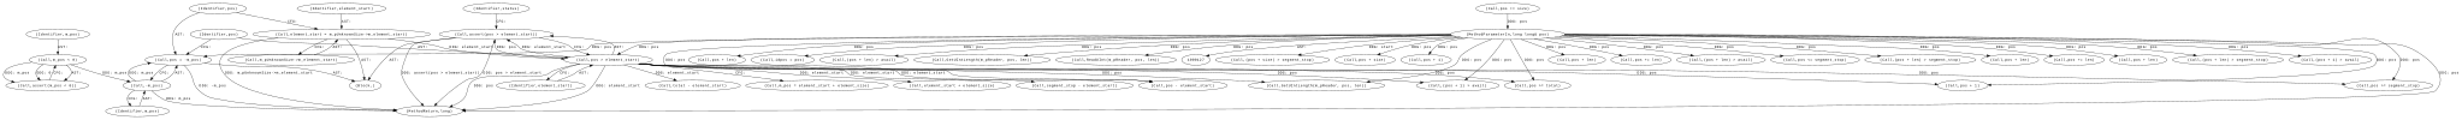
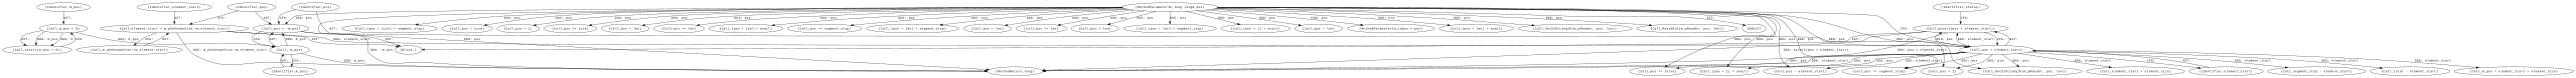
  digraph {
    fontname="Liberation Mono"
    node [fontname="Liberation Mono"]
    edge [fontname="Liberation Mono"]
    n1 [label="(Call,assert(pos > element_start))"]
    n2 [label="(Call,pos > element_start)"]
    n3 [label="(MethodReturn,long)"]
    n4 [label="(Block,)"]
    n5 [label="(Call,pos >= total)"]
    n6 [label="(Call,pos - element_start)"]
    n7 [label="(Call,pos >= segment_stop)"]
    n8 [label="(Call,element_start + element_size)"]
    n9 [label="(Call,GetUIntLength(m_pReader, pos, len))"]
    n10 [label="(Identifier,element_start)"]
    n11 [label="(Call,segment_stop - element_start)"]
    n12 [label="(Call,(pos + 1) > avail)"]
    n13 [label="(Call,total - element_start)"]
    n14 [label="(Call,m_pos = element_start + element_size)"]
    n15 [label="(Call,pos + 1)"]
    n16 [label="(Call,pos = -m_pos)"]
    n17 [label="(Call,-m_pos)"]
    n18 [label="(Identifier,m_pos)"]
    n19 [label="(Call,m_pos < 0)"]
    n20 [label="(Call,assert(m_pos < 0))"]
    n21 [label="(MethodParameterIn,long long& pos)"]
    n22 [label="(Call,(pos + size) > segment_stop)"]
    n23 [label="(Call,pos + size)"]
    n24 [label="(Call,pos + 1)"]
    n25 [label="(Call,pos += size)"]
    n26 [label="(Call,pos + len)"]
    n27 [label="(Call,pos += len)"]
    n28 [label="(Call,(pos + len) > avail)"]
    n29 [label="(Call,pos <= segment_stop)"]
    n30 [label="(Call,(pos + len) > segment_stop)"]
    n31 [label="(Call,pos + len)"]
    n32 [label="(Call,pos += len)"]
    n33 [label="(Call,pos + len)"]
    n34 [label="(Call,(pos + len) > segment_stop)"]
    n35 [label="(Call,(pos + 1) > avail)"]
    n36 [label="(Call,pos + len)"]
-   n37 [label="(Call,idpos = pos)"]
+   n37 [label="(MethodParameterIn,idpos = pos)"]
    n38 [label="(Call,(pos + len) > avail)"]
    n39 [label="(Call,GetUIntLength(m_pReader, pos, len))"]
    n40 [label="(Call,ReadUInt(m_pReader, pos, len))"]
    1000127
    n42 [label="(Call,element_start = m_pUnknownSize->m_element_start)"]
    n43 [label="(Call,m_pUnknownSize->m_element_start)"]
    n44 [label="(Identifier,status)"]
    n45 [label="(Identifier,pos)"]
    n46 [label="(Identifier,m_pos)"]
    n47 [label="(Identifier,pos)"]
    n48 [label="(Identifier,element_start)"]
    n1 -> n2 [label="CFG: "]
    n1 -> n3 [label="DDG: assert(pos > element_start)"]
    n1 -> n3 [label="DDG: pos > element_start"]
    n1 -> n4 [label="AST: "]
    n2 -> n1 [label="AST: "]
    n2 -> n1 [label="DDG: pos"]
    n2 -> n1 [label="DDG: element_start"]
    n2 -> n3 [label="DDG: pos"]
    n2 -> n3 [label="DDG: element_start"]
    n2 -> n5 [label="DDG: pos"]
    n2 -> n6 [label="DDG: element_start"]
    n2 -> n7 [label="DDG: pos"]
    n2 -> n8 [label="DDG: element_start"]
    n2 -> n9 [label="DDG: pos"]
    n2 -> n10 [label="CFG: "]
    n2 -> n11 [label="DDG: element_start"]
    n2 -> n12 [label="DDG: pos"]
    n2 -> n13 [label="DDG: element_start"]
-   n2 -> n14 [label="CFG: "]
+   n2 -> n14 [label="DDG: element_start"]
    n2 -> n15 [label="DDG: pos"]
    n10 -> n2 [label="AST: "]
    n16 -> n3 [label="DDG: -m_pos"]
    n16 -> n4 [label="AST: "]
    n16 -> n17 [label="CFG: "]
    n17 -> n3 [label="DDG: m_pos"]
    n17 -> n16 [label="AST: "]
    n17 -> n16 [label="DDG: m_pos"]
    n17 -> n18 [label="CFG: "]
    n18 -> n17 [label="AST: "]
    n19 -> n17 [label="DDG: m_pos"]
    n19 -> n20 [label="AST: "]
    n19 -> n20 [label="DDG: m_pos"]
    n19 -> n20 [label="DDG: 0"]
    n20 -> n19 [label="CFG: "]
-   n21 -> n2 [label="DDG: pos"]
+   n21 -> n2 [label="CFG: "]
    n21 -> n3 [label="DDG: pos"]
    n21 -> n5 [label="DDG: pos"]
    n21 -> n6 [label="DDG: pos"]
    n21 -> n7 [label="DDG: pos"]
    n21 -> n9 [label="DDG: pos"]
    n21 -> n12 [label="DDG: pos"]
    n21 -> n15 [label="DDG: pos"]
    n21 -> n16 [label="DDG: pos"]
-   n21 -> n22 [label="DDG: start"]
+   n21 -> n22 [label="DDG: pos"]
    n21 -> n23 [label="DDG: pos"]
    n21 -> n24 [label="DDG: pos"]
-   n25 -> n21 [label="DDG: pos"]
+   n21 -> n25 [label="DDG: pos"]
    n21 -> n26 [label="DDG: pos"]
    n21 -> n27 [label="DDG: pos"]
    n21 -> n28 [label="DDG: pos"]
    n21 -> n29 [label="DDG: pos"]
    n21 -> n30 [label="DDG: pos"]
    n21 -> n31 [label="DDG: pos"]
    n21 -> n32 [label="DDG: pos"]
    n21 -> n33 [label="DDG: pos"]
    n21 -> n34 [label="DDG: pos"]
    n21 -> n35 [label="DDG: pos"]
    n21 -> n36 [label="DDG: pos"]
    n21 -> n37 [label="DDG: pos"]
    n21 -> n38 [label="DDG: pos"]
    n21 -> n39 [label="DDG: pos"]
    n21 -> n40 [label="DDG: pos"]
    n21 -> 1000127 [label="AST: "]
    n42 -> n2 [label="DDG: element_start"]
    n42 -> n3 [label="DDG: m_pUnknownSize->m_element_start"]
    n42 -> n4 [label="AST: "]
    n42 -> n43 [label="CFG: "]
    n43 -> n42 [label="AST: "]
    n44 -> n1 [label="CFG: "]
    n45 -> n2 [label="AST: "]
    n45 -> n16 [label="CFG: "]
    n46 -> n19 [label="AST: "]
    n47 -> n16 [label="AST: "]
    n47 -> n42 [label="CFG: "]
    n48 -> n42 [label="AST: "]
  }
